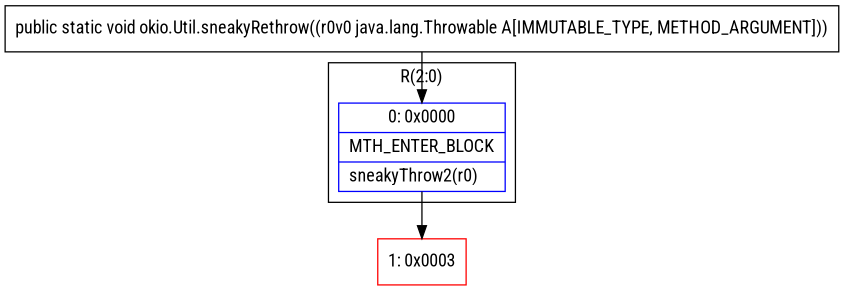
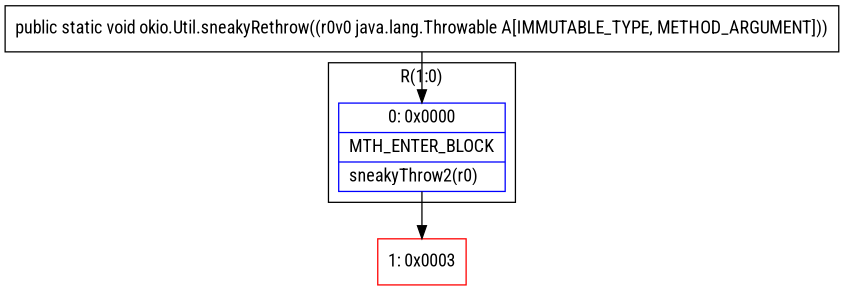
  digraph {
    fontname="Roboto Condensed"
    node [shape=record fontname="Roboto Condensed"]
    edge [fontname="Roboto Condensed"]
    n1 [color=blue label="{0\:\ 0x0000|MTH_ENTER_BLOCK\l|sneakyThrow2(r0)\l}"]
    n2 [color=red label="{1\:\ 0x0003}"]
    n3 [label="{public static void okio.Util.sneakyRethrow((r0v0 java.lang.Throwable A[IMMUTABLE_TYPE, METHOD_ARGUMENT])) }"]
    subgraph cluster_1 {
-     label="R(2:0)"
+     label="R(1:0)"
      n1
    }
    n1 -> n2
    n3 -> n1
  }
